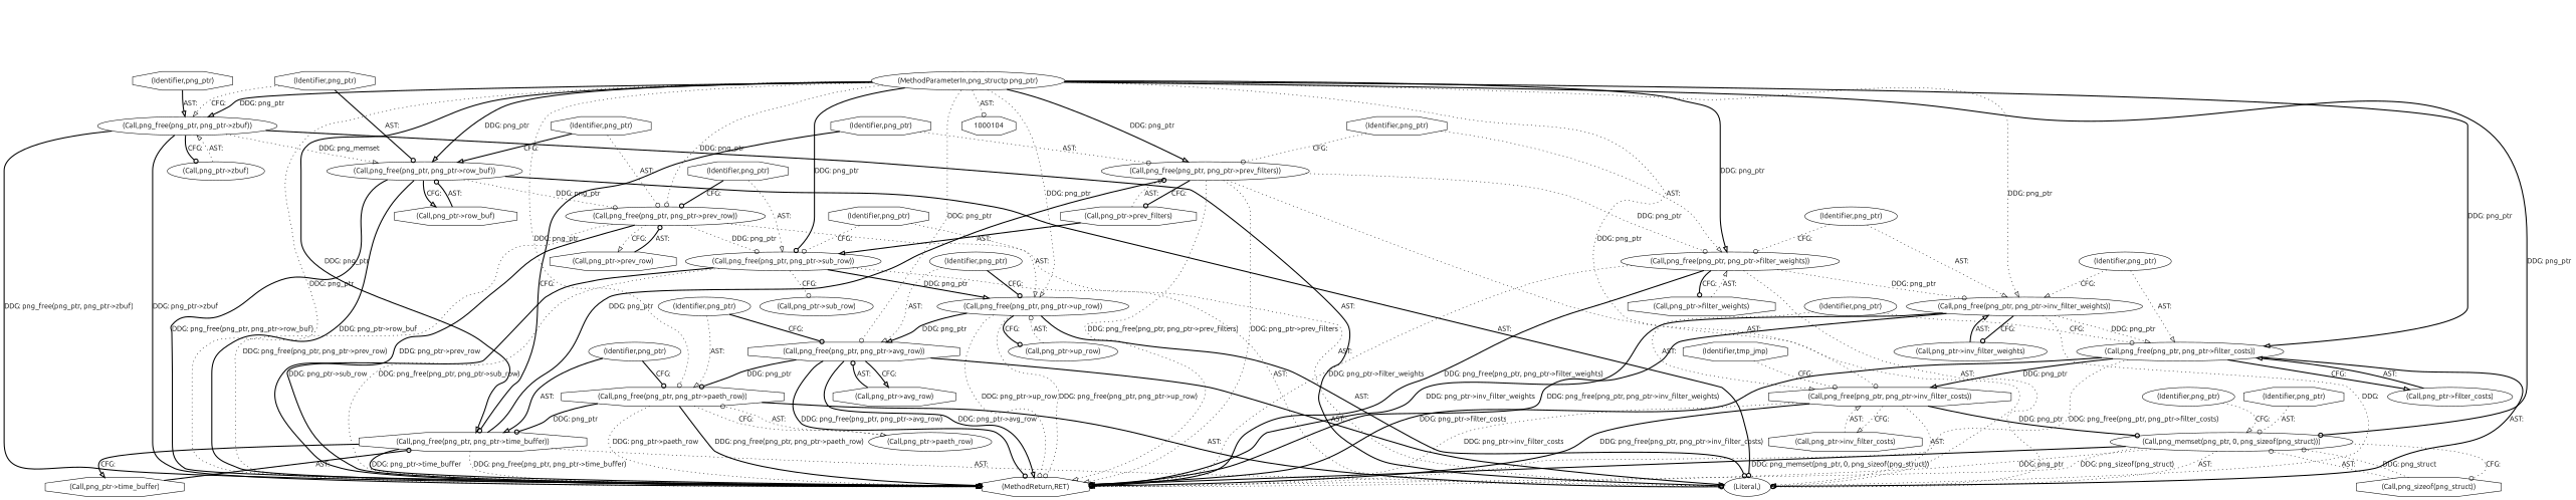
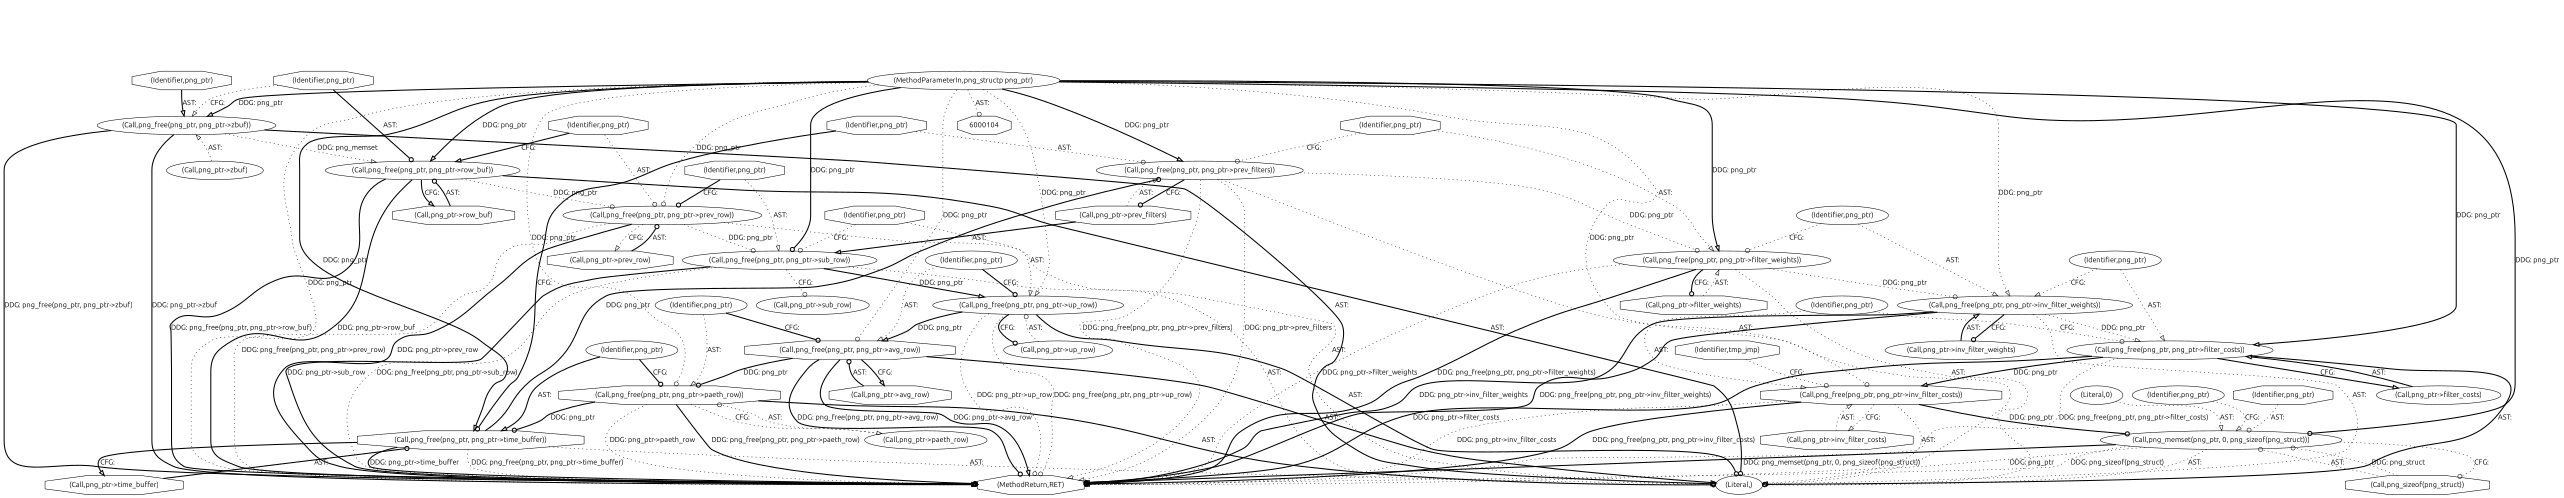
  digraph {
    fontname=Ubuntu
    node [fontname=Ubuntu shape=ellipse]
    edge [arrowhead=odot fontname=Ubuntu style=dotted]
    n1 [label="(Call,png_free(png_ptr, png_ptr->inv_filter_costs))" shape=octagon]
    n2 [label="(Call,png_memset(png_ptr, 0, png_sizeof(png_struct)))"]
    n3 [label="(MethodReturn,RET)" shape=octagon]
    n4 [label="(Call,png_ptr->inv_filter_costs)" shape=octagon]
    n5 [label="(Literal,)"]
    n6 [label="(Call,png_sizeof(png_struct))" shape=octagon]
    n7 [label="(Call,png_free(png_ptr, png_ptr->filter_costs))"]
    n8 [label="(Call,png_ptr->filter_costs)"]
    n9 [label="(Call,png_free(png_ptr, png_ptr->inv_filter_weights))"]
    n10 [label="(Call,png_ptr->inv_filter_weights)"]
    n11 [label="(Call,png_free(png_ptr, png_ptr->filter_weights))"]
    n12 [label="(Call,png_ptr->filter_weights)" shape=octagon]
    n13 [label="(Call,png_free(png_ptr, png_ptr->prev_filters))"]
    n14 [label="(Call,png_ptr->prev_filters)" shape=octagon]
    n15 [label="(Call,png_free(png_ptr, png_ptr->sub_row))"]
    n16 [label="(Call,png_free(png_ptr, png_ptr->time_buffer))" shape=octagon]
    n17 [label="(Call,png_ptr->time_buffer)" shape=octagon]
    n18 [label="(Call,png_free(png_ptr, png_ptr->paeth_row))" shape=octagon]
    n19 [label="(Call,png_ptr->paeth_row)"]
    n20 [label="(Call,png_free(png_ptr, png_ptr->avg_row))" shape=octagon]
    n21 [label="(Call,png_ptr->avg_row)" shape=octagon]
    n22 [label="(Call,png_free(png_ptr, png_ptr->up_row))"]
    n23 [label="(Call,png_ptr->up_row)"]
    n24 [label="(Call,png_ptr->sub_row)"]
    n25 [label="(Call,png_free(png_ptr, png_ptr->prev_row))"]
    n26 [label="(Call,png_ptr->prev_row)" shape=octagon]
    n27 [label="(Call,png_free(png_ptr, png_ptr->row_buf))"]
    n28 [label="(Call,png_ptr->row_buf)" shape=octagon]
    n29 [label="(Call,png_free(png_ptr, png_ptr->zbuf))"]
    n30 [label="(Call,png_ptr->zbuf)"]
    n31 [label="(MethodParameterIn,png_structp png_ptr)"]
-   1000104 [shape=octagon]
+   1000104 [shape=octagon label=6000104]
    n33 [label="(Identifier,png_ptr)"]
    n34 [label="(Identifier,png_ptr)"]
    n35 [label="(Identifier,png_ptr)"]
    n36 [label="(Identifier,png_ptr)"]
    n37 [label="(Identifier,png_ptr)" shape=octagon]
    n38 [label="(Identifier,png_ptr)" shape=octagon]
    n39 [label="(Identifier,png_ptr)" shape=octagon]
    n40 [label="(Identifier,png_ptr)"]
    n41 [label="(Identifier,png_ptr)" shape=octagon]
    n42 [label="(Identifier,png_ptr)" shape=octagon]
    n43 [label="(Identifier,png_ptr)" shape=octagon]
    n44 [label="(Identifier,png_ptr)" shape=octagon]
+   n45 [label="(Literal,0)"]
    n46 [label="(Identifier,png_ptr)"]
    n47 [label="(Identifier,png_ptr)"]
    n48 [label="(Identifier,png_ptr)" shape=octagon]
    n49 [label="(Identifier,tmp_jmp)" shape=octagon]
    n1 -> n2 [label="DDG: png_ptr" style=bold]
    n1 -> n3 [label="DDG: png_ptr->inv_filter_costs"]
    n1 -> n3 [label="DDG: png_free(png_ptr, png_ptr->inv_filter_costs)" style=bold]
    n1 -> n4 [arrowhead=onormal label="CFG: "]
    n1 -> n5 [arrowhead=onormal label="AST: "]
    n2 -> n3 [label="DDG: png_memset(png_ptr, 0, png_sizeof(png_struct))" style=bold]
    n2 -> n3 [arrowhead=onormal label="DDG: png_ptr"]
    n2 -> n3 [arrowhead=onormal label="DDG: png_sizeof(png_struct)"]
    n2 -> n5 [label="AST: "]
    n2 -> n6 [label="CFG: "]
    n4 -> n1 [arrowhead=onormal label="AST: "]
    n6 -> n2 [label="AST: "]
    n6 -> n2 [label="DDG: png_struct"]
    n7 -> n1 [arrowhead=onormal label="DDG: png_ptr" style=bold]
    n7 -> n3 [arrowhead=onormal label="DDG: png_ptr->filter_costs" style=bold]
    n7 -> n3 [arrowhead=onormal label="DDG: png_free(png_ptr, png_ptr->filter_costs)"]
    n7 -> n5 [label="AST: " style=bold]
    n7 -> n8 [arrowhead=onormal label="CFG: " style=bold]
    n8 -> n7 [arrowhead=onormal label="AST: " style=bold]
    n9 -> n3 [label="DDG: png_ptr->inv_filter_weights" style=bold]
    n9 -> n3 [label="DDG: png_free(png_ptr, png_ptr->inv_filter_weights)" style=bold]
-   n9 -> n5 [arrowhead=onormal label="DDG: "]
+   n9 -> n5 [arrowhead=onormal label="AST: "]
    n9 -> n7 [arrowhead=onormal label="DDG: png_ptr"]
    n9 -> n10 [label="CFG: " style=bold]
    n10 -> n9 [arrowhead=onormal label="AST: " style=bold]
    n11 -> n3 [label="DDG: png_ptr->filter_weights"]
    n11 -> n3 [label="DDG: png_free(png_ptr, png_ptr->filter_weights)" style=bold]
    n11 -> n5 [label="AST: "]
    n11 -> n9 [label="DDG: png_ptr"]
    n11 -> n12 [label="CFG: " style=bold]
    n12 -> n11 [arrowhead=onormal label="AST: "]
    n13 -> n3 [arrowhead=onormal label="DDG: png_free(png_ptr, png_ptr->prev_filters)"]
    n13 -> n3 [arrowhead=onormal label="DDG: png_ptr->prev_filters"]
    n13 -> n5 [arrowhead=onormal label="AST: "]
    n13 -> n11 [label="DDG: png_ptr"]
    n13 -> n14 [label="CFG: " style=bold]
    n14 -> n13 [arrowhead=onormal label="AST: "]
    n14 -> n15 [arrowhead=onormal label="AST: " style=bold]
    n15 -> n3 [label="DDG: png_free(png_ptr, png_ptr->sub_row)"]
    n15 -> n3 [label="DDG: png_ptr->sub_row" style=bold]
    n15 -> n5 [label="AST: "]
    n15 -> n22 [arrowhead=onormal label="DDG: png_ptr" style=bold]
    n15 -> n24 [label="CFG: "]
    n16 -> n3 [label="DDG: png_ptr->time_buffer" style=bold]
    n16 -> n3 [arrowhead=onormal label="DDG: png_free(png_ptr, png_ptr->time_buffer)"]
    n16 -> n5 [label="AST: "]
    n16 -> n13 [label="DDG: png_ptr" style=bold]
    n16 -> n17 [arrowhead=onormal label="CFG: " style=bold]
    n17 -> n16 [label="AST: " style=bold]
    n18 -> n3 [arrowhead=onormal label="DDG: png_ptr->paeth_row"]
    n18 -> n3 [label="DDG: png_free(png_ptr, png_ptr->paeth_row)" style=bold]
    n18 -> n5 [label="AST: " style=bold]
    n18 -> n16 [label="DDG: png_ptr" style=bold]
    n18 -> n19 [arrowhead=onormal label="CFG: "]
    n19 -> n18 [label="AST: "]
    n20 -> n3 [label="DDG: png_free(png_ptr, png_ptr->avg_row)" style=bold]
    n20 -> n3 [arrowhead=onormal label="DDG: png_ptr->avg_row" style=bold]
    n20 -> n5 [arrowhead=onormal label="AST: " style=bold]
    n20 -> n18 [label="DDG: png_ptr" style=bold]
    n20 -> n21 [arrowhead=onormal label="CFG: " style=bold]
    n21 -> n20 [label="AST: " style=bold]
    n22 -> n3 [label="DDG: png_ptr->up_row"]
    n22 -> n3 [label="DDG: png_free(png_ptr, png_ptr->up_row)"]
    n22 -> n5 [label="AST: " style=bold]
    n22 -> n20 [arrowhead=onormal label="DDG: png_ptr" style=bold]
    n22 -> n23 [label="CFG: " style=bold]
    n23 -> n22 [label="AST: "]
    n25 -> n3 [arrowhead=onormal label="DDG: png_free(png_ptr, png_ptr->prev_row)"]
    n25 -> n3 [arrowhead=onormal label="DDG: png_ptr->prev_row" style=bold]
    n25 -> n5 [arrowhead=onormal label="AST: "]
    n25 -> n15 [label="DDG: png_ptr"]
    n25 -> n26 [arrowhead=onormal label="CFG: "]
    n26 -> n25 [label="AST: " style=bold]
    n27 -> n3 [label="DDG: png_free(png_ptr, png_ptr->row_buf)" style=bold]
    n27 -> n3 [arrowhead=onormal label="DDG: png_ptr->row_buf" style=bold]
    n27 -> n5 [label="AST: " style=bold]
    n27 -> n25 [label="DDG: png_ptr"]
    n27 -> n28 [arrowhead=onormal label="CFG: " style=bold]
    n28 -> n27 [label="AST: " style=bold]
    n29 -> n3 [arrowhead=onormal label="DDG: png_free(png_ptr, png_ptr->zbuf)" style=bold]
    n29 -> n3 [arrowhead=onormal label="DDG: png_ptr->zbuf" style=bold]
    n29 -> n5 [label="AST: " style=bold]
    n29 -> n27 [arrowhead=onormal label="DDG: png_memset"]
-   n29 -> n30 [label="CFG: " style=bold]
    n30 -> n29 [arrowhead=onormal label="AST: "]
    n31 -> n1 [label="DDG: png_ptr"]
    n31 -> n2 [label="DDG: png_ptr" style=bold]
    n31 -> n3 [arrowhead=onormal label="DDG: png_ptr"]
    n31 -> n7 [arrowhead=onormal label="DDG: png_ptr" style=bold]
    n31 -> n9 [arrowhead=onormal label="DDG: png_ptr"]
    n31 -> n11 [arrowhead=onormal label="DDG: png_ptr" style=bold]
    n31 -> n13 [arrowhead=onormal label="DDG: png_ptr" style=bold]
    n31 -> n15 [label="DDG: png_ptr" style=bold]
    n31 -> n16 [arrowhead=onormal label="DDG: png_ptr" style=bold]
    n31 -> n18 [label="DDG: png_ptr"]
    n31 -> n20 [label="DDG: png_ptr"]
    n31 -> n22 [arrowhead=onormal label="DDG: png_ptr"]
    n31 -> n25 [label="DDG: png_ptr"]
    n31 -> n27 [arrowhead=onormal label="DDG: png_ptr" style=bold]
    n31 -> n29 [arrowhead=onormal label="DDG: png_ptr" style=bold]
    n31 -> 1000104 [label="AST: "]
    n33 -> n16 [arrowhead=onormal label="AST: " style=bold]
    n33 -> n18 [label="CFG: " style=bold]
    n34 -> n7 [arrowhead=onormal label="AST: "]
    n34 -> n9 [arrowhead=onormal label="CFG: "]
    n35 -> n18 [arrowhead=onormal label="AST: "]
    n35 -> n20 [label="CFG: " style=bold]
    n36 -> n20 [arrowhead=onormal label="AST: "]
    n36 -> n22 [label="CFG: " style=bold]
    n37 -> n15 [label="CFG: "]
    n37 -> n22 [arrowhead=onormal label="AST: "]
    n38 -> n11 [arrowhead=onormal label="AST: "]
    n38 -> n13 [label="CFG: "]
    n39 -> n29 [arrowhead=onormal label="AST: " style=bold]
    n40 -> n9 [arrowhead=onormal label="AST: "]
    n40 -> n11 [label="CFG: "]
    n41 -> n2 [label="AST: "]
    n42 -> n25 [label="AST: "]
    n42 -> n27 [arrowhead=onormal label="CFG: " style=bold]
    n43 -> n27 [label="AST: " style=bold]
    n43 -> n29 [arrowhead=onormal label="CFG: "]
    n44 -> n13 [label="AST: "]
    n44 -> n16 [label="CFG: " style=bold]
+   n45 -> n2 [arrowhead=onormal label="AST: "]
    n46 -> n2 [arrowhead=onormal label="CFG: "]
    n47 -> n1 [arrowhead=onormal label="AST: "]
    n47 -> n7 [label="CFG: "]
    n48 -> n15 [arrowhead=onormal label="AST: "]
    n48 -> n25 [label="CFG: " style=bold]
    n49 -> n1 [label="CFG: "]
  }
